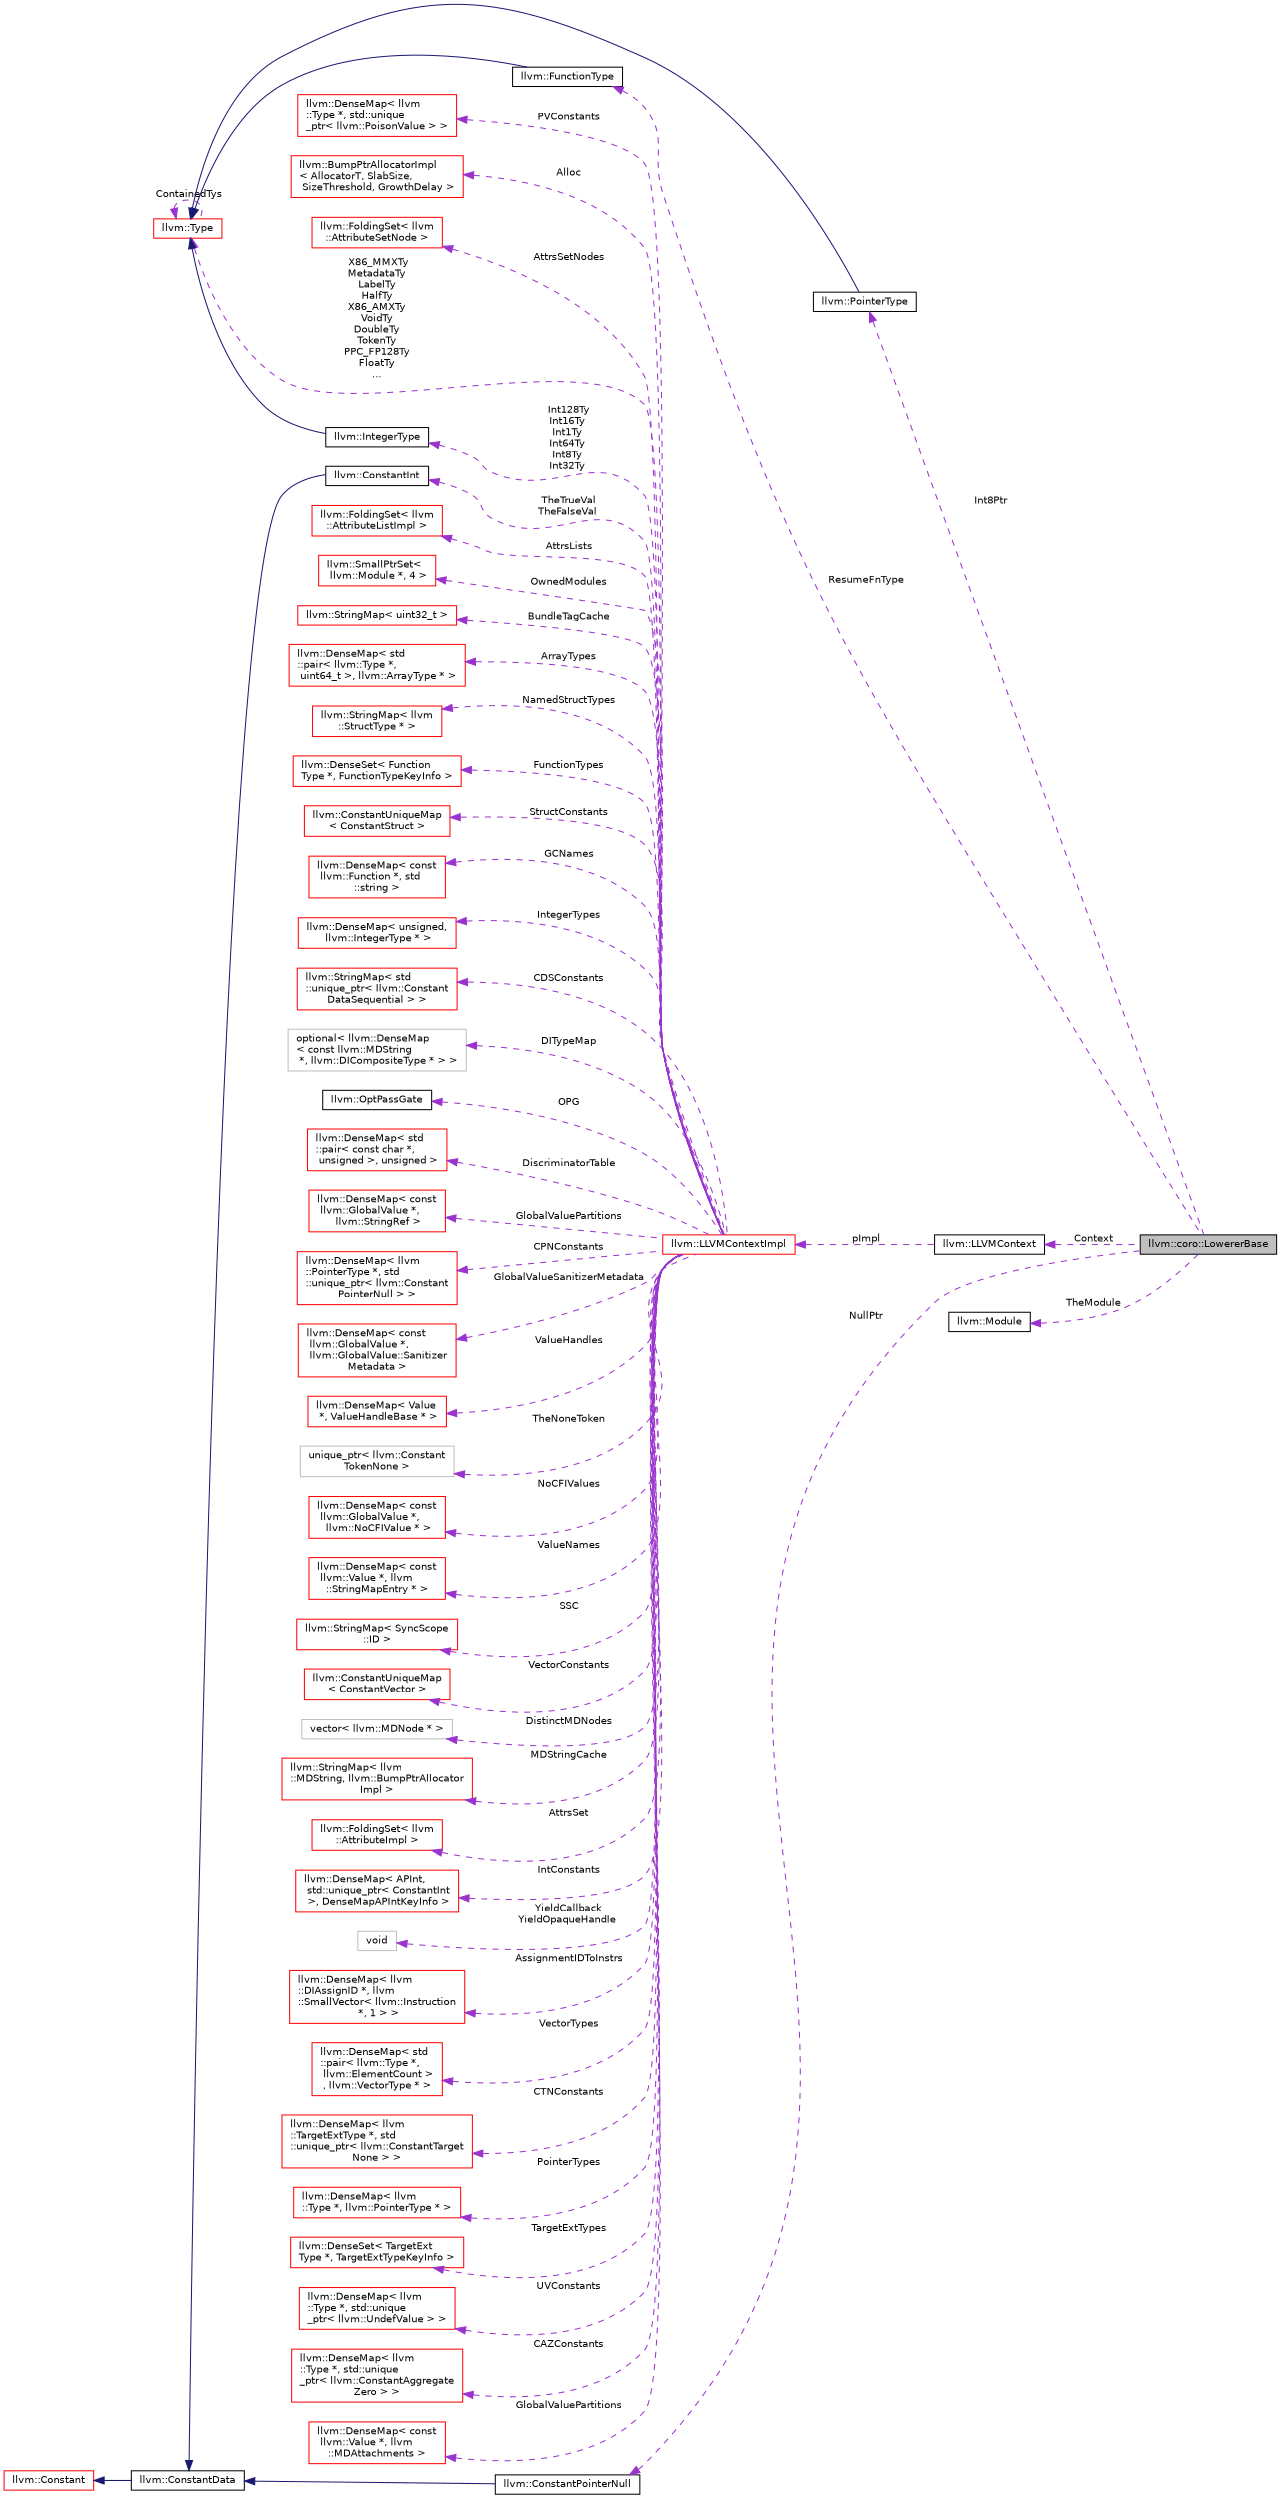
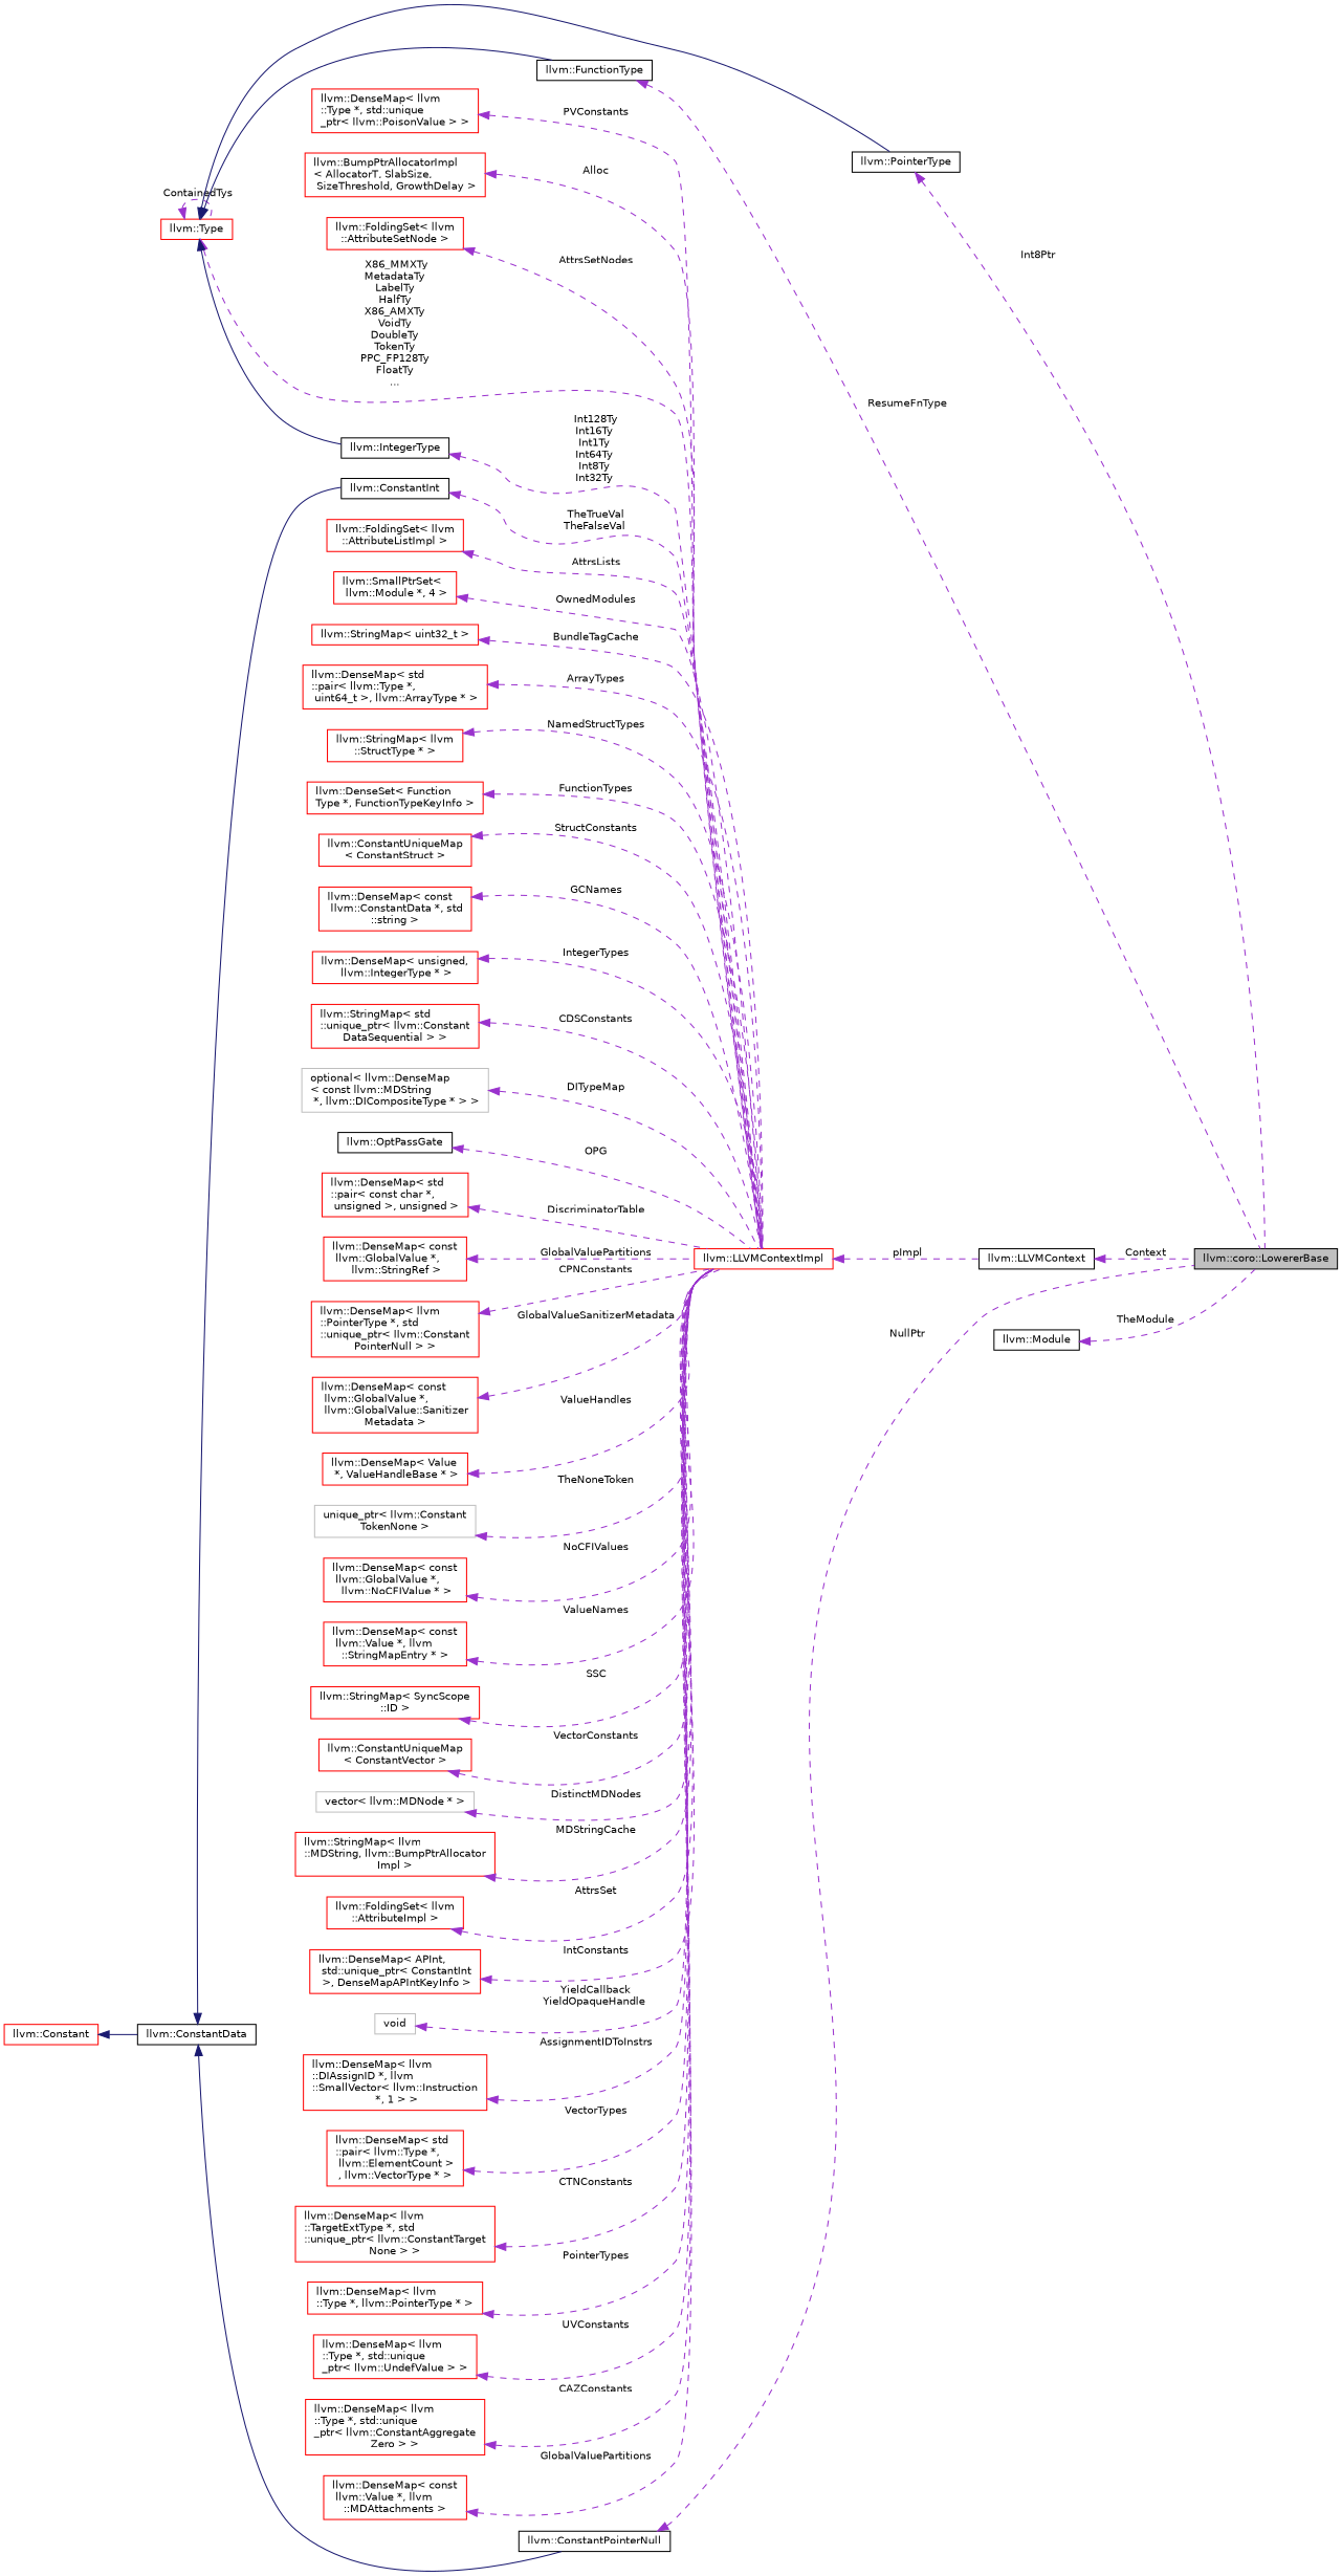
  digraph {
    rankdir=LR
    node [color=red fontname=Helvetica fontsize=10 shape=record]
    edge [color=darkorchid3 dir=back fontname=Helvetica fontsize=10 labelfontname=Helvetica labelfontsize=10 style=dashed]
    n1 [color=black fillcolor=grey75 fontcolor=black height=0.2 label="llvm::coro::LowererBase" style=filled width=0.4]
    n2 [color=black height=0.2 label="llvm::ConstantPointerNull" width=0.4]
    n3 [color=black height=0.2 label="llvm::ConstantData" width=0.4]
    n4 [color=black height=0.2 label="llvm::ConstantInt" width=0.4]
    n5 [height=0.2 label="llvm::LLVMContextImpl" width=0.4]
    n6 [height=0.2 label="llvm::Constant" width=0.4]
    n7 [color=black height=0.2 label="llvm::LLVMContext" width=0.4]
    n8 [height=0.2 label="llvm::BumpPtrAllocatorImpl\l\< AllocatorT, SlabSize,\l SizeThreshold, GrowthDelay \>" width=0.4]
    n9 [height=0.2 label="llvm::Type" width=0.4]
    n10 [color=black height=0.2 label="llvm::IntegerType" width=0.4]
    n11 [color=black height=0.2 label="llvm::PointerType" width=0.4]
    n12 [color=black height=0.2 label="llvm::FunctionType" width=0.4]
    n13 [height=0.2 label="llvm::FoldingSet\< llvm\l::AttributeListImpl \>" width=0.4]
    n14 [height=0.2 label="llvm::SmallPtrSet\<\l llvm::Module *, 4 \>" width=0.4]
    n15 [height=0.2 label="llvm::StringMap\< uint32_t \>" width=0.4]
    n16 [height=0.2 label="llvm::DenseMap\< std\l::pair\< llvm::Type *,\l uint64_t \>, llvm::ArrayType * \>" width=0.4]
    n17 [height=0.2 label="llvm::StringMap\< llvm\l::StructType * \>" width=0.4]
    n18 [height=0.2 label="llvm::DenseSet\< Function\lType *, FunctionTypeKeyInfo \>" width=0.4]
    n19 [height=0.2 label="llvm::ConstantUniqueMap\l\< ConstantStruct \>" width=0.4]
-   n20 [height=0.2 label="llvm::DenseMap\< const\l llvm::Function *, std\l::string \>" width=0.4]
+   n20 [height=0.2 label="llvm::DenseMap\< const\l llvm::ConstantData *, std\l::string \>" width=0.4]
    n21 [height=0.2 label="llvm::DenseMap\< unsigned,\l llvm::IntegerType * \>" width=0.4]
    n22 [height=0.2 label="llvm::StringMap\< std\l::unique_ptr\< llvm::Constant\lDataSequential \> \>" width=0.4]
    n23 [color=grey75 height=0.2 label="optional\< llvm::DenseMap\l\< const llvm::MDString\l *, llvm::DICompositeType * \> \>" width=0.4]
    n24 [color=black height=0.2 label="llvm::OptPassGate" width=0.4]
    n25 [height=0.2 label="llvm::DenseMap\< std\l::pair\< const char *,\l unsigned \>, unsigned \>" width=0.4]
    n26 [height=0.2 label="llvm::DenseMap\< const\l llvm::GlobalValue *,\l llvm::StringRef \>" width=0.4]
    n27 [height=0.2 label="llvm::DenseMap\< llvm\l::PointerType *, std\l::unique_ptr\< llvm::Constant\lPointerNull \> \>" width=0.4]
    n28 [height=0.2 label="llvm::DenseMap\< const\l llvm::GlobalValue *,\l llvm::GlobalValue::Sanitizer\lMetadata \>" width=0.4]
    n29 [height=0.2 label="llvm::DenseMap\< Value\l *, ValueHandleBase * \>" width=0.4]
    n30 [color=grey75 height=0.2 label="unique_ptr\< llvm::Constant\lTokenNone \>" width=0.4]
    n31 [height=0.2 label="llvm::DenseMap\< const\l llvm::GlobalValue *,\l llvm::NoCFIValue * \>" width=0.4]
    n32 [height=0.2 label="llvm::DenseMap\< const\l llvm::Value *, llvm\l::StringMapEntry * \>" width=0.4]
    n33 [height=0.2 label="llvm::StringMap\< SyncScope\l::ID \>" width=0.4]
    n34 [height=0.2 label="llvm::ConstantUniqueMap\l\< ConstantVector \>" width=0.4]
    n35 [color=grey75 height=0.2 label="vector\< llvm::MDNode * \>" width=0.4]
    n36 [height=0.2 label="llvm::StringMap\< llvm\l::MDString, llvm::BumpPtrAllocator\lImpl \>" width=0.4]
    n37 [height=0.2 label="llvm::FoldingSet\< llvm\l::AttributeImpl \>" width=0.4]
    n38 [height=0.2 label="llvm::DenseMap\< APInt,\l std::unique_ptr\< ConstantInt\l \>, DenseMapAPIntKeyInfo \>" width=0.4]
    n39 [color=grey75 height=0.2 label=void width=0.4]
    n40 [height=0.2 label="llvm::DenseMap\< llvm\l::DIAssignID *, llvm\l::SmallVector\< llvm::Instruction\l *, 1 \> \>" width=0.4]
    n41 [height=0.2 label="llvm::DenseMap\< std\l::pair\< llvm::Type *,\l llvm::ElementCount \>\l, llvm::VectorType * \>" width=0.4]
    n42 [height=0.2 label="llvm::DenseMap\< llvm\l::TargetExtType *, std\l::unique_ptr\< llvm::ConstantTarget\lNone \> \>" width=0.4]
    n43 [height=0.2 label="llvm::DenseMap\< llvm\l::Type *, llvm::PointerType * \>" width=0.4]
-   n44 [height=0.2 label="llvm::DenseSet\< TargetExt\lType *, TargetExtTypeKeyInfo \>" width=0.4]
    n45 [height=0.2 label="llvm::DenseMap\< llvm\l::Type *, std::unique\l_ptr\< llvm::UndefValue \> \>" width=0.4]
    n46 [height=0.2 label="llvm::DenseMap\< llvm\l::Type *, std::unique\l_ptr\< llvm::ConstantAggregate\lZero \> \>" width=0.4]
    n47 [height=0.2 label="llvm::DenseMap\< const\l llvm::Value *, llvm\l::MDAttachments \>" width=0.4]
    n48 [height=0.2 label="llvm::DenseMap\< llvm\l::Type *, std::unique\l_ptr\< llvm::PoisonValue \> \>" width=0.4]
    n49 [height=0.2 label="llvm::FoldingSet\< llvm\l::AttributeSetNode \>" width=0.4]
    n50 [color=black height=0.2 label="llvm::Module" width=0.4]
    n2 -> n1 [label=" NullPtr"]
    n3 -> n2 [color=midnightblue style=solid]
    n3 -> n4 [color=midnightblue style=solid]
    n4 -> n5 [label=" TheTrueVal\nTheFalseVal"]
    n5 -> n7 [label=" pImpl"]
    n6 -> n3 [color=midnightblue style=solid]
    n7 -> n1 [label=" Context"]
    n8 -> n5 [label=" Alloc"]
    n9 -> n5 [label=" X86_MMXTy\nMetadataTy\nLabelTy\nHalfTy\nX86_AMXTy\nVoidTy\nDoubleTy\nTokenTy\nPPC_FP128Ty\nFloatTy\n..."]
    n9 -> n9 [label=" ContainedTys"]
    n9 -> n10 [color=midnightblue style=solid]
    n9 -> n11 [color=midnightblue style=solid]
    n9 -> n12 [color=midnightblue style=solid]
    n10 -> n5 [label=" Int128Ty\nInt16Ty\nInt1Ty\nInt64Ty\nInt8Ty\nInt32Ty"]
    n11 -> n1 [label=" Int8Ptr"]
    n12 -> n1 [label=" ResumeFnType"]
    n13 -> n5 [label=" AttrsLists"]
    n14 -> n5 [label=" OwnedModules"]
    n15 -> n5 [label=" BundleTagCache"]
    n16 -> n5 [label=" ArrayTypes"]
    n17 -> n5 [label=" NamedStructTypes"]
    n18 -> n5 [label=" FunctionTypes"]
    n19 -> n5 [label=" StructConstants"]
    n20 -> n5 [label=" GCNames"]
    n21 -> n5 [label=" IntegerTypes"]
    n22 -> n5 [label=" CDSConstants"]
    n23 -> n5 [label=" DITypeMap"]
    n24 -> n5 [label=" OPG"]
    n25 -> n5 [label=" DiscriminatorTable"]
    n26 -> n5 [label=" GlobalValuePartitions"]
    n27 -> n5 [label=" CPNConstants"]
    n28 -> n5 [label=" GlobalValueSanitizerMetadata"]
    n29 -> n5 [label=" ValueHandles"]
    n30 -> n5 [label=" TheNoneToken"]
    n31 -> n5 [label=" NoCFIValues"]
    n32 -> n5 [label=" ValueNames"]
    n33 -> n5 [label=" SSC"]
    n34 -> n5 [label=" VectorConstants"]
    n35 -> n5 [label=" DistinctMDNodes"]
    n36 -> n5 [label=" MDStringCache"]
    n37 -> n5 [label=" AttrsSet"]
    n38 -> n5 [label=" IntConstants"]
    n39 -> n5 [label=" YieldCallback\nYieldOpaqueHandle"]
    n40 -> n5 [label=" AssignmentIDToInstrs"]
    n41 -> n5 [label=" VectorTypes"]
    n42 -> n5 [label=" CTNConstants"]
    n43 -> n5 [label=" PointerTypes"]
-   n44 -> n5 [label=" TargetExtTypes"]
    n45 -> n5 [label=" UVConstants"]
    n46 -> n5 [label=" CAZConstants"]
    n47 -> n5 [label=" GlobalValuePartitions"]
    n48 -> n5 [label=" PVConstants"]
    n49 -> n5 [label=" AttrsSetNodes"]
    n50 -> n1 [label=" TheModule"]
  }
